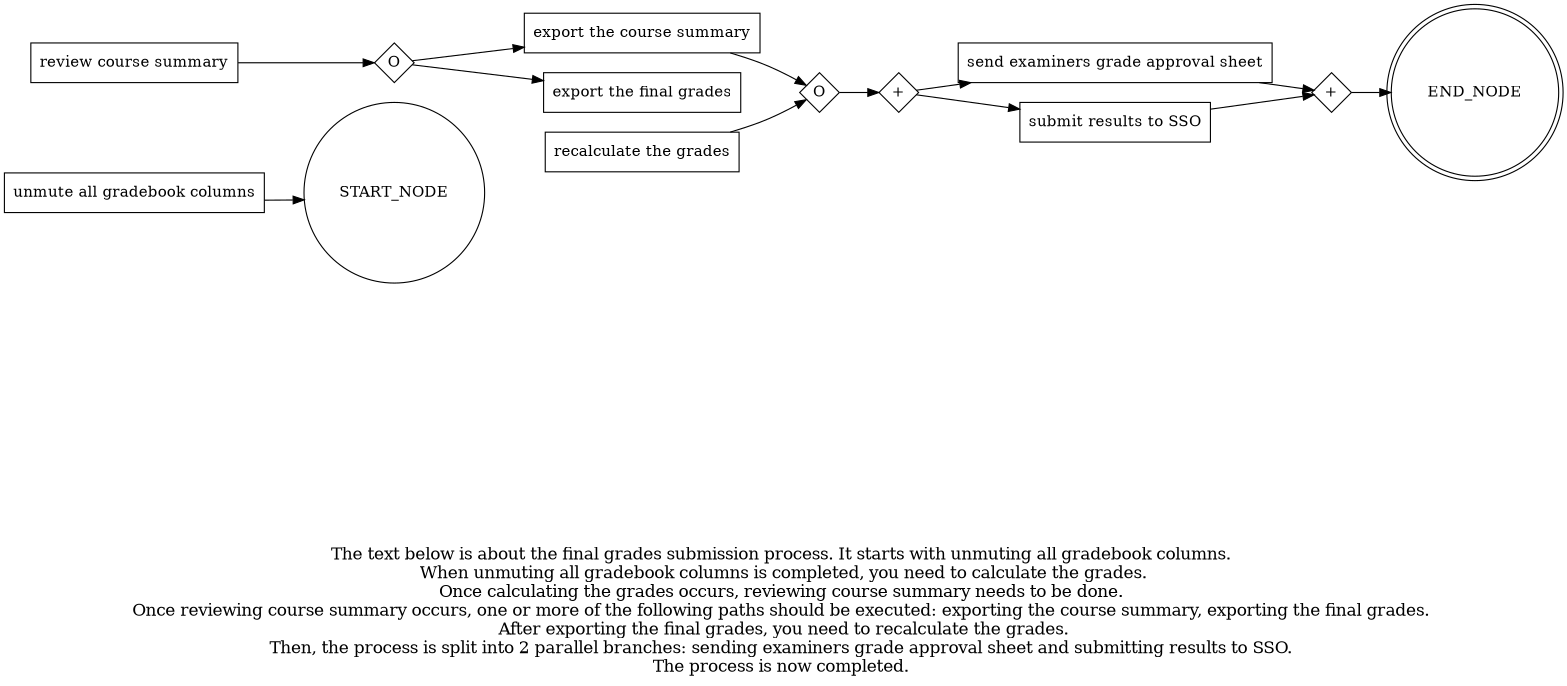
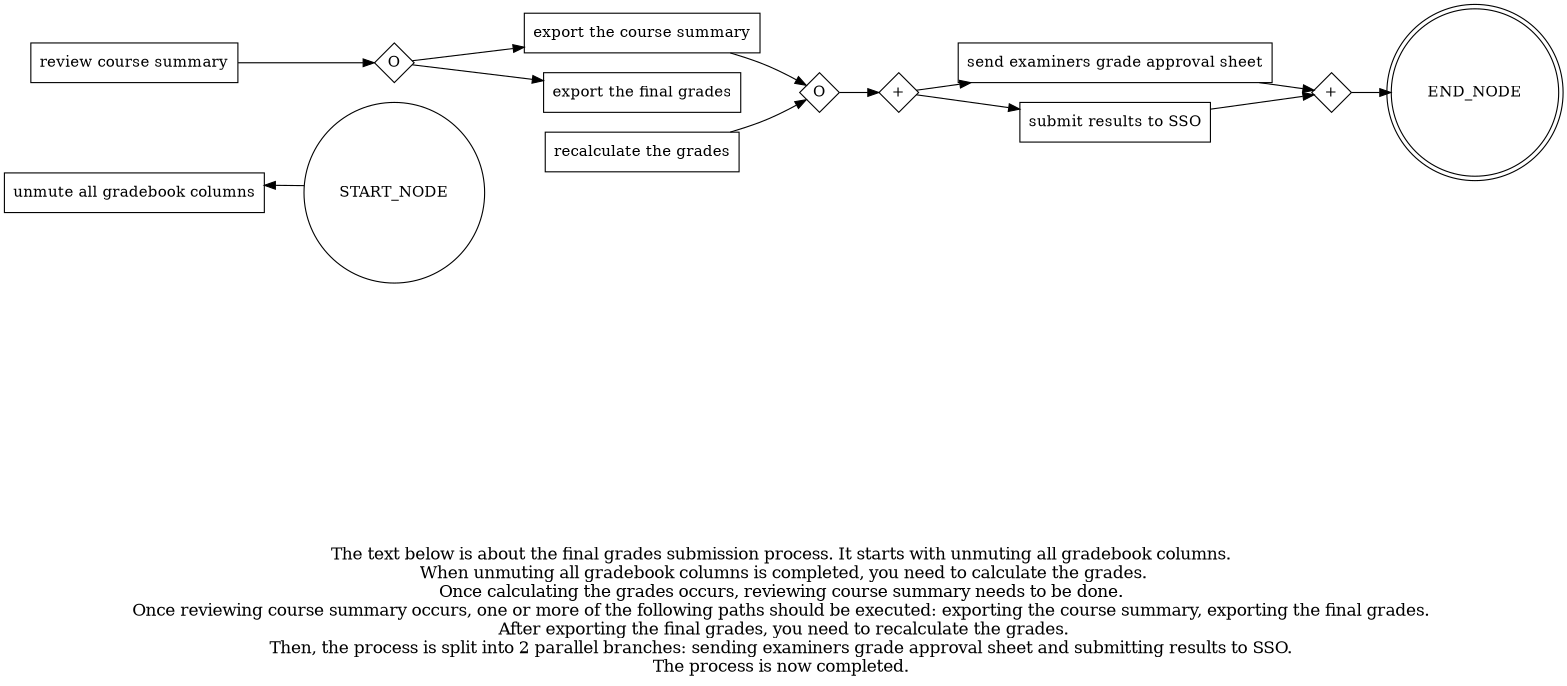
  digraph {
    fontsize=15
    label="\n\n\nThe text below is about the final grades submission process. It starts with unmuting all gradebook columns. \nWhen unmuting all gradebook columns is completed, you need to calculate the grades.\nOnce calculating the grades occurs, reviewing course summary needs to be done. \nOnce reviewing course summary occurs, one or more of the following paths should be executed: exporting the course summary, exporting the final grades. \nAfter exporting the final grades, you need to recalculate the grades.\nThen, the process is split into 2 parallel branches: sending examiners grade approval sheet and submitting results to SSO. \nThe process is now completed. \n"
    rankdir=LR
    node [shape=box]
    "unmute all gradebook columns"
    "review course summary"
    n3 [fixedsize=true label=O shape=diamond width=0.5]
    "export the course summary"
    "export the final grades"
    n6 [fixedsize=true label=O shape=diamond width=0.5]
    "recalculate the grades"
    n8 [fixedsize=true label="+" shape=diamond width=0.5]
    "send examiners grade approval sheet"
    "submit results to SSO"
    n11 [fixedsize=true label="+" shape=diamond width=0.5]
    END_NODE [shape=doublecircle width=0.2]
    START_NODE [shape=circle width=0.3]
    subgraph sub_1 {
      "unmute all gradebook columns"
      "review course summary"
      n3
      "export the course summary"
      "export the final grades"
      n6
      "recalculate the grades"
      n8
      "send examiners grade approval sheet"
      "submit results to SSO"
      n11
    }
    "review course summary" -> n3
    n3 -> "export the course summary"
    n3 -> "export the final grades"
    "export the course summary" -> n6
    n6 -> n8
    "recalculate the grades" -> n6
    n8 -> "send examiners grade approval sheet"
    n8 -> "submit results to SSO"
    "send examiners grade approval sheet" -> n11
    "submit results to SSO" -> n11
    n11 -> END_NODE
-   "unmute all gradebook columns" -> START_NODE
+   START_NODE -> "unmute all gradebook columns"
  }
